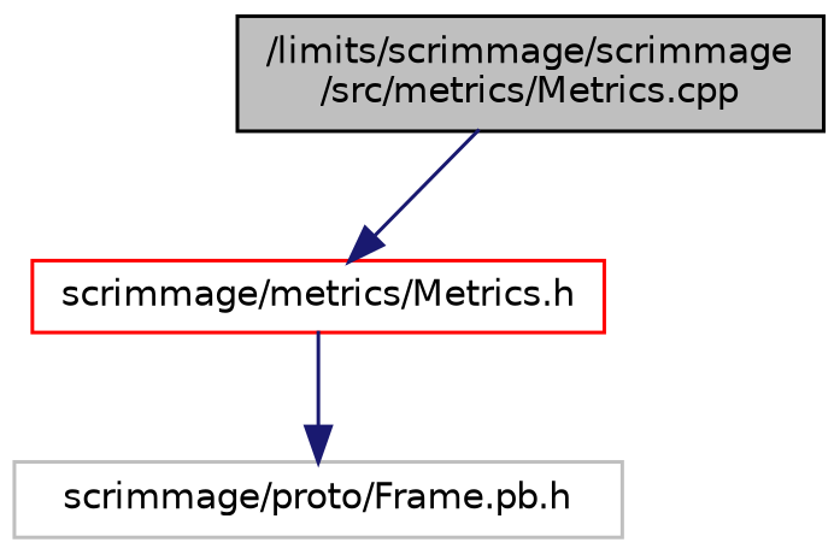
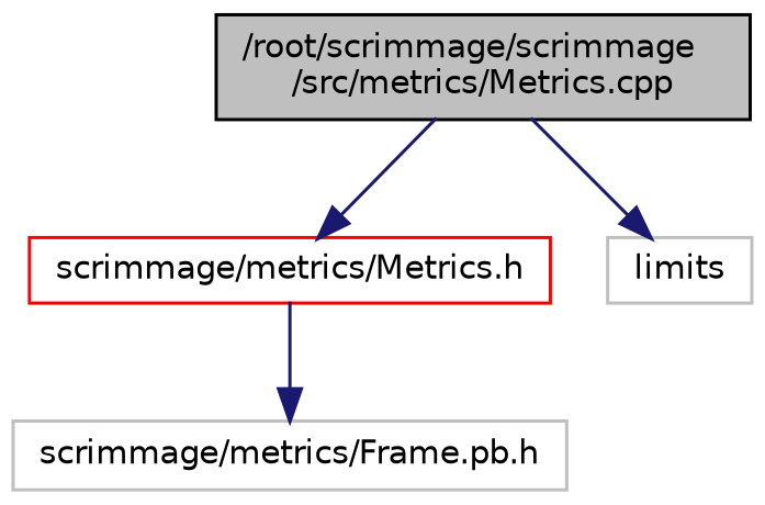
  digraph {
    node [color=grey75 fillcolor=white fontname=Helvetica fontsize=10 shape=record style=filled]
    edge [color=midnightblue fontname=Helvetica fontsize=10 labelfontname=Helvetica labelfontsize=10 style=solid]
-   n1 [color=black fillcolor=grey75 fontcolor=black height=0.2 label="/limits/scrimmage/scrimmage\l/src/metrics/Metrics.cpp" width=0.4]
+   n1 [color=black fillcolor=grey75 fontcolor=black height=0.2 label="/root/scrimmage/scrimmage\l/src/metrics/Metrics.cpp" width=0.4]
    n2 [color=red height=0.2 label="scrimmage/metrics/Metrics.h" width=0.4]
-   n4 [height=0.2 label="scrimmage/proto/Frame.pb.h" width=0.4]
+   n3 [height=0.2 label=limits width=0.4]
+   n4 [height=0.2 label="scrimmage/metrics/Frame.pb.h" width=0.4]
    n1 -> n2
+   n1 -> n3
    n2 -> n4
  }
